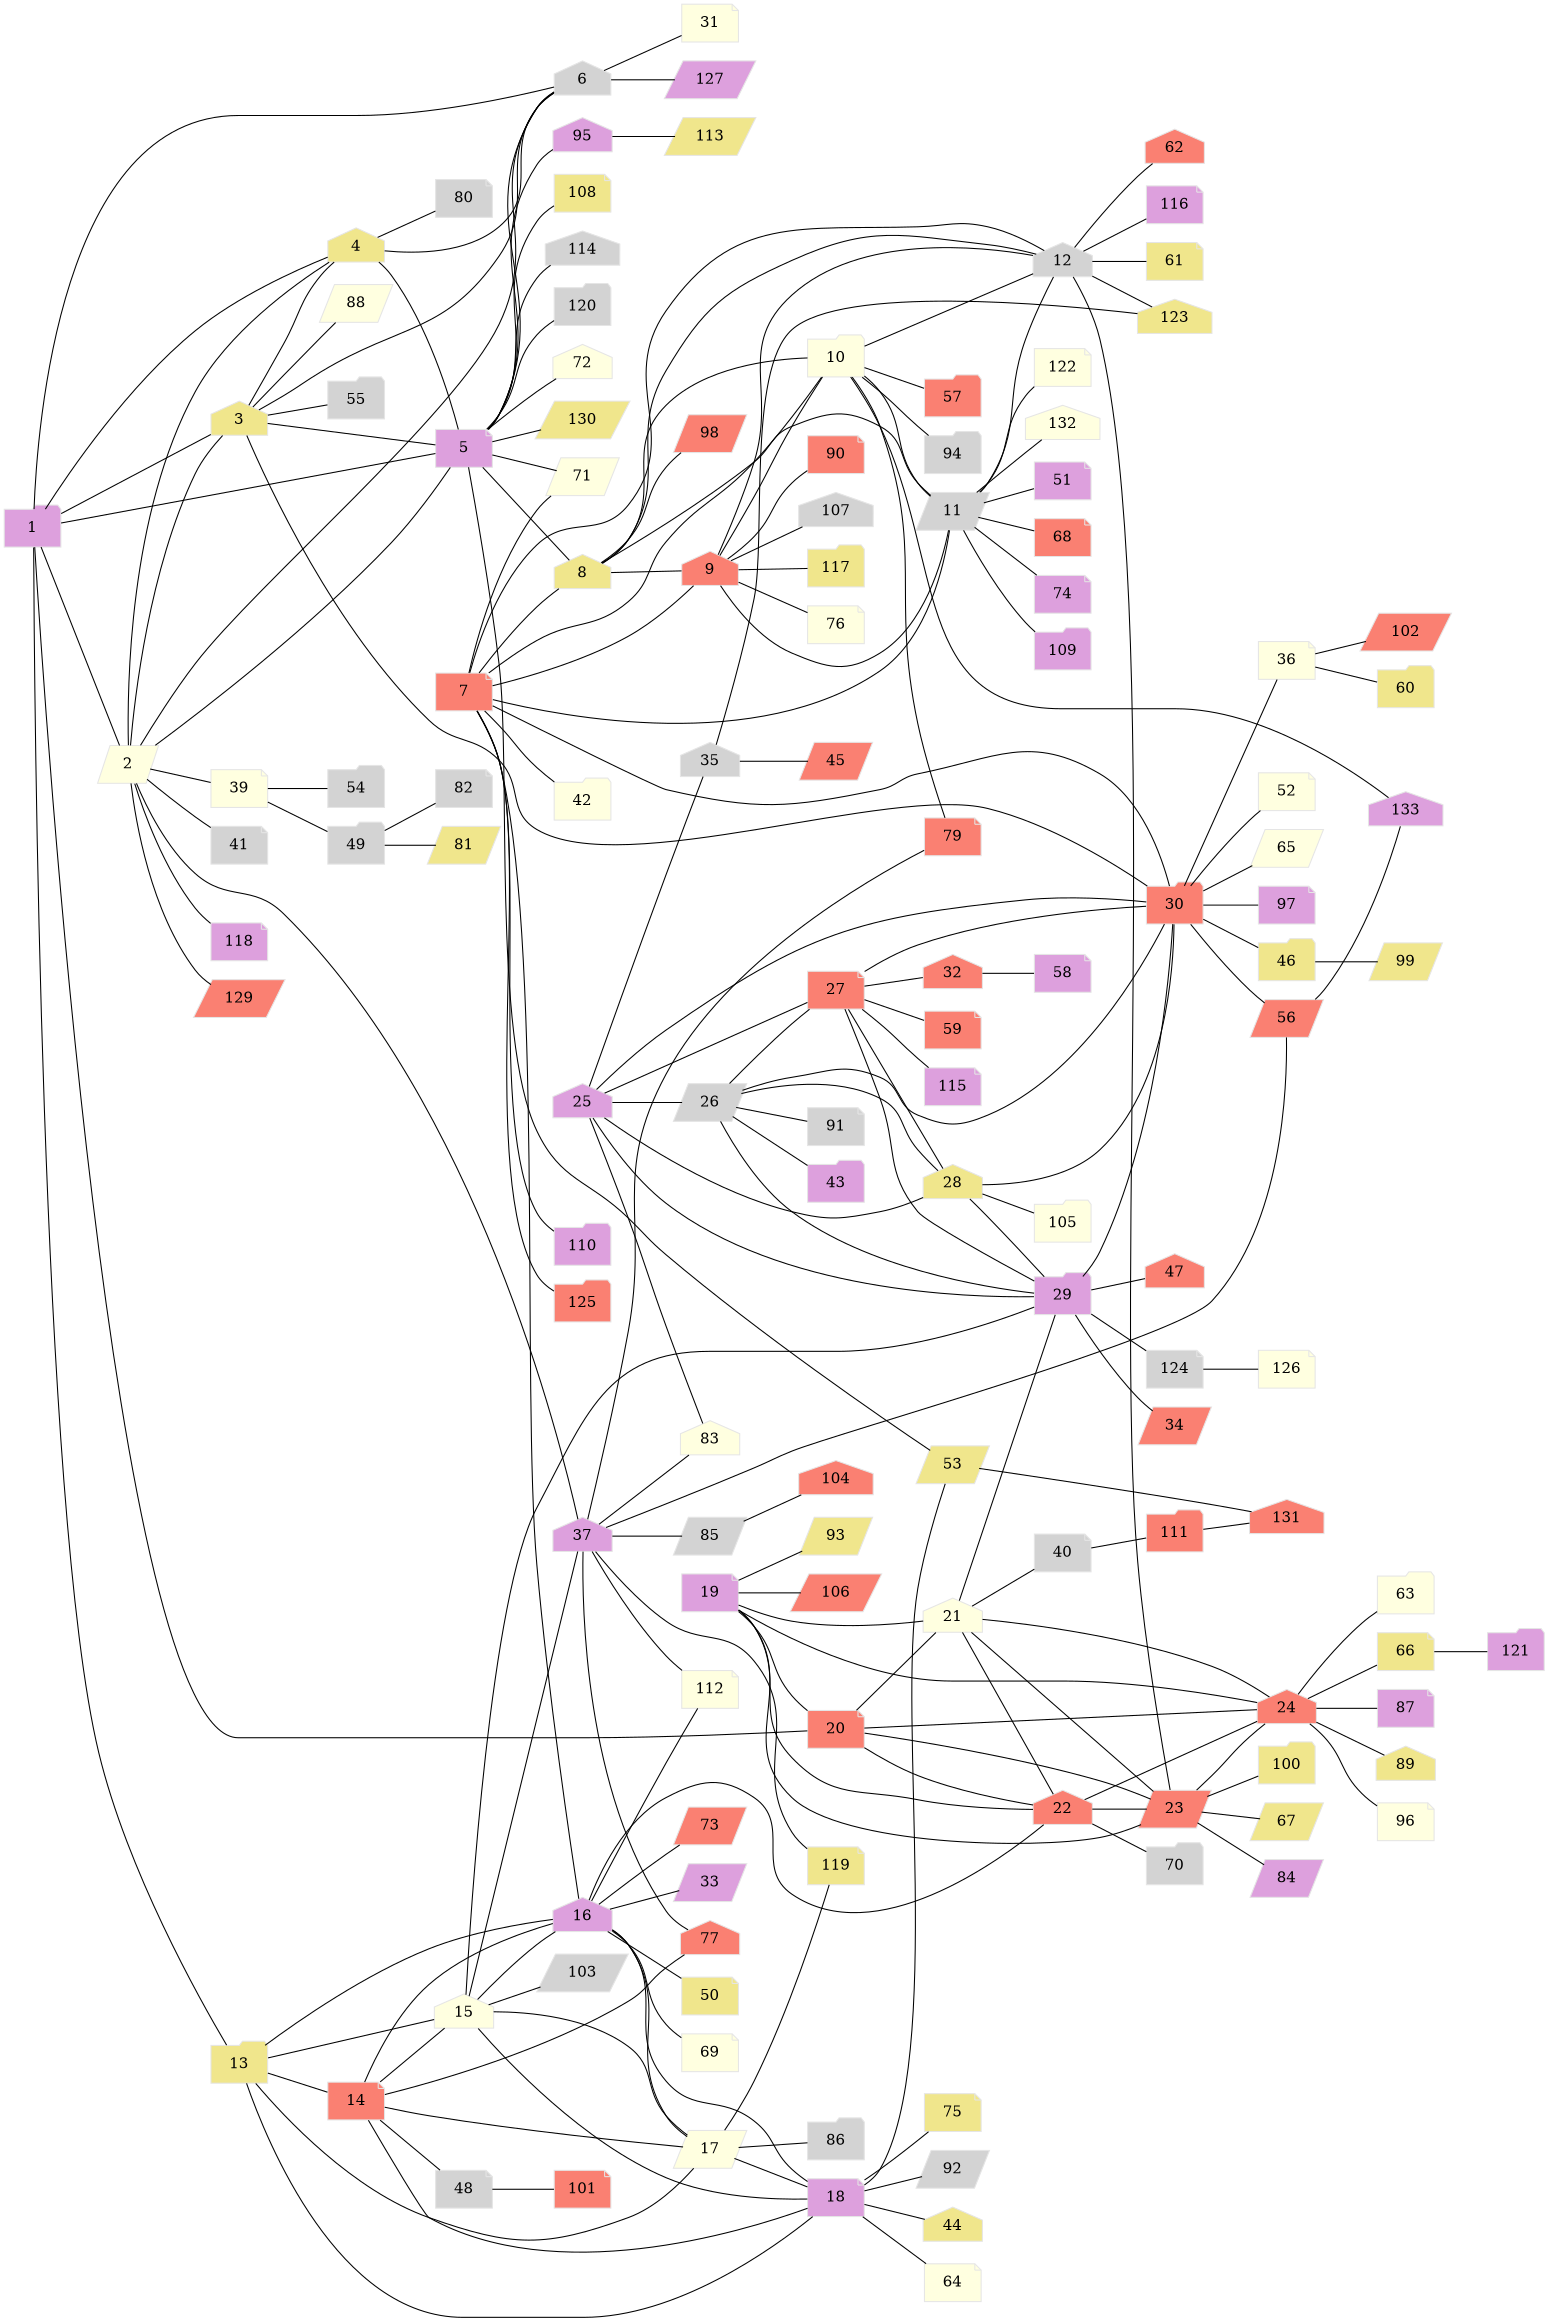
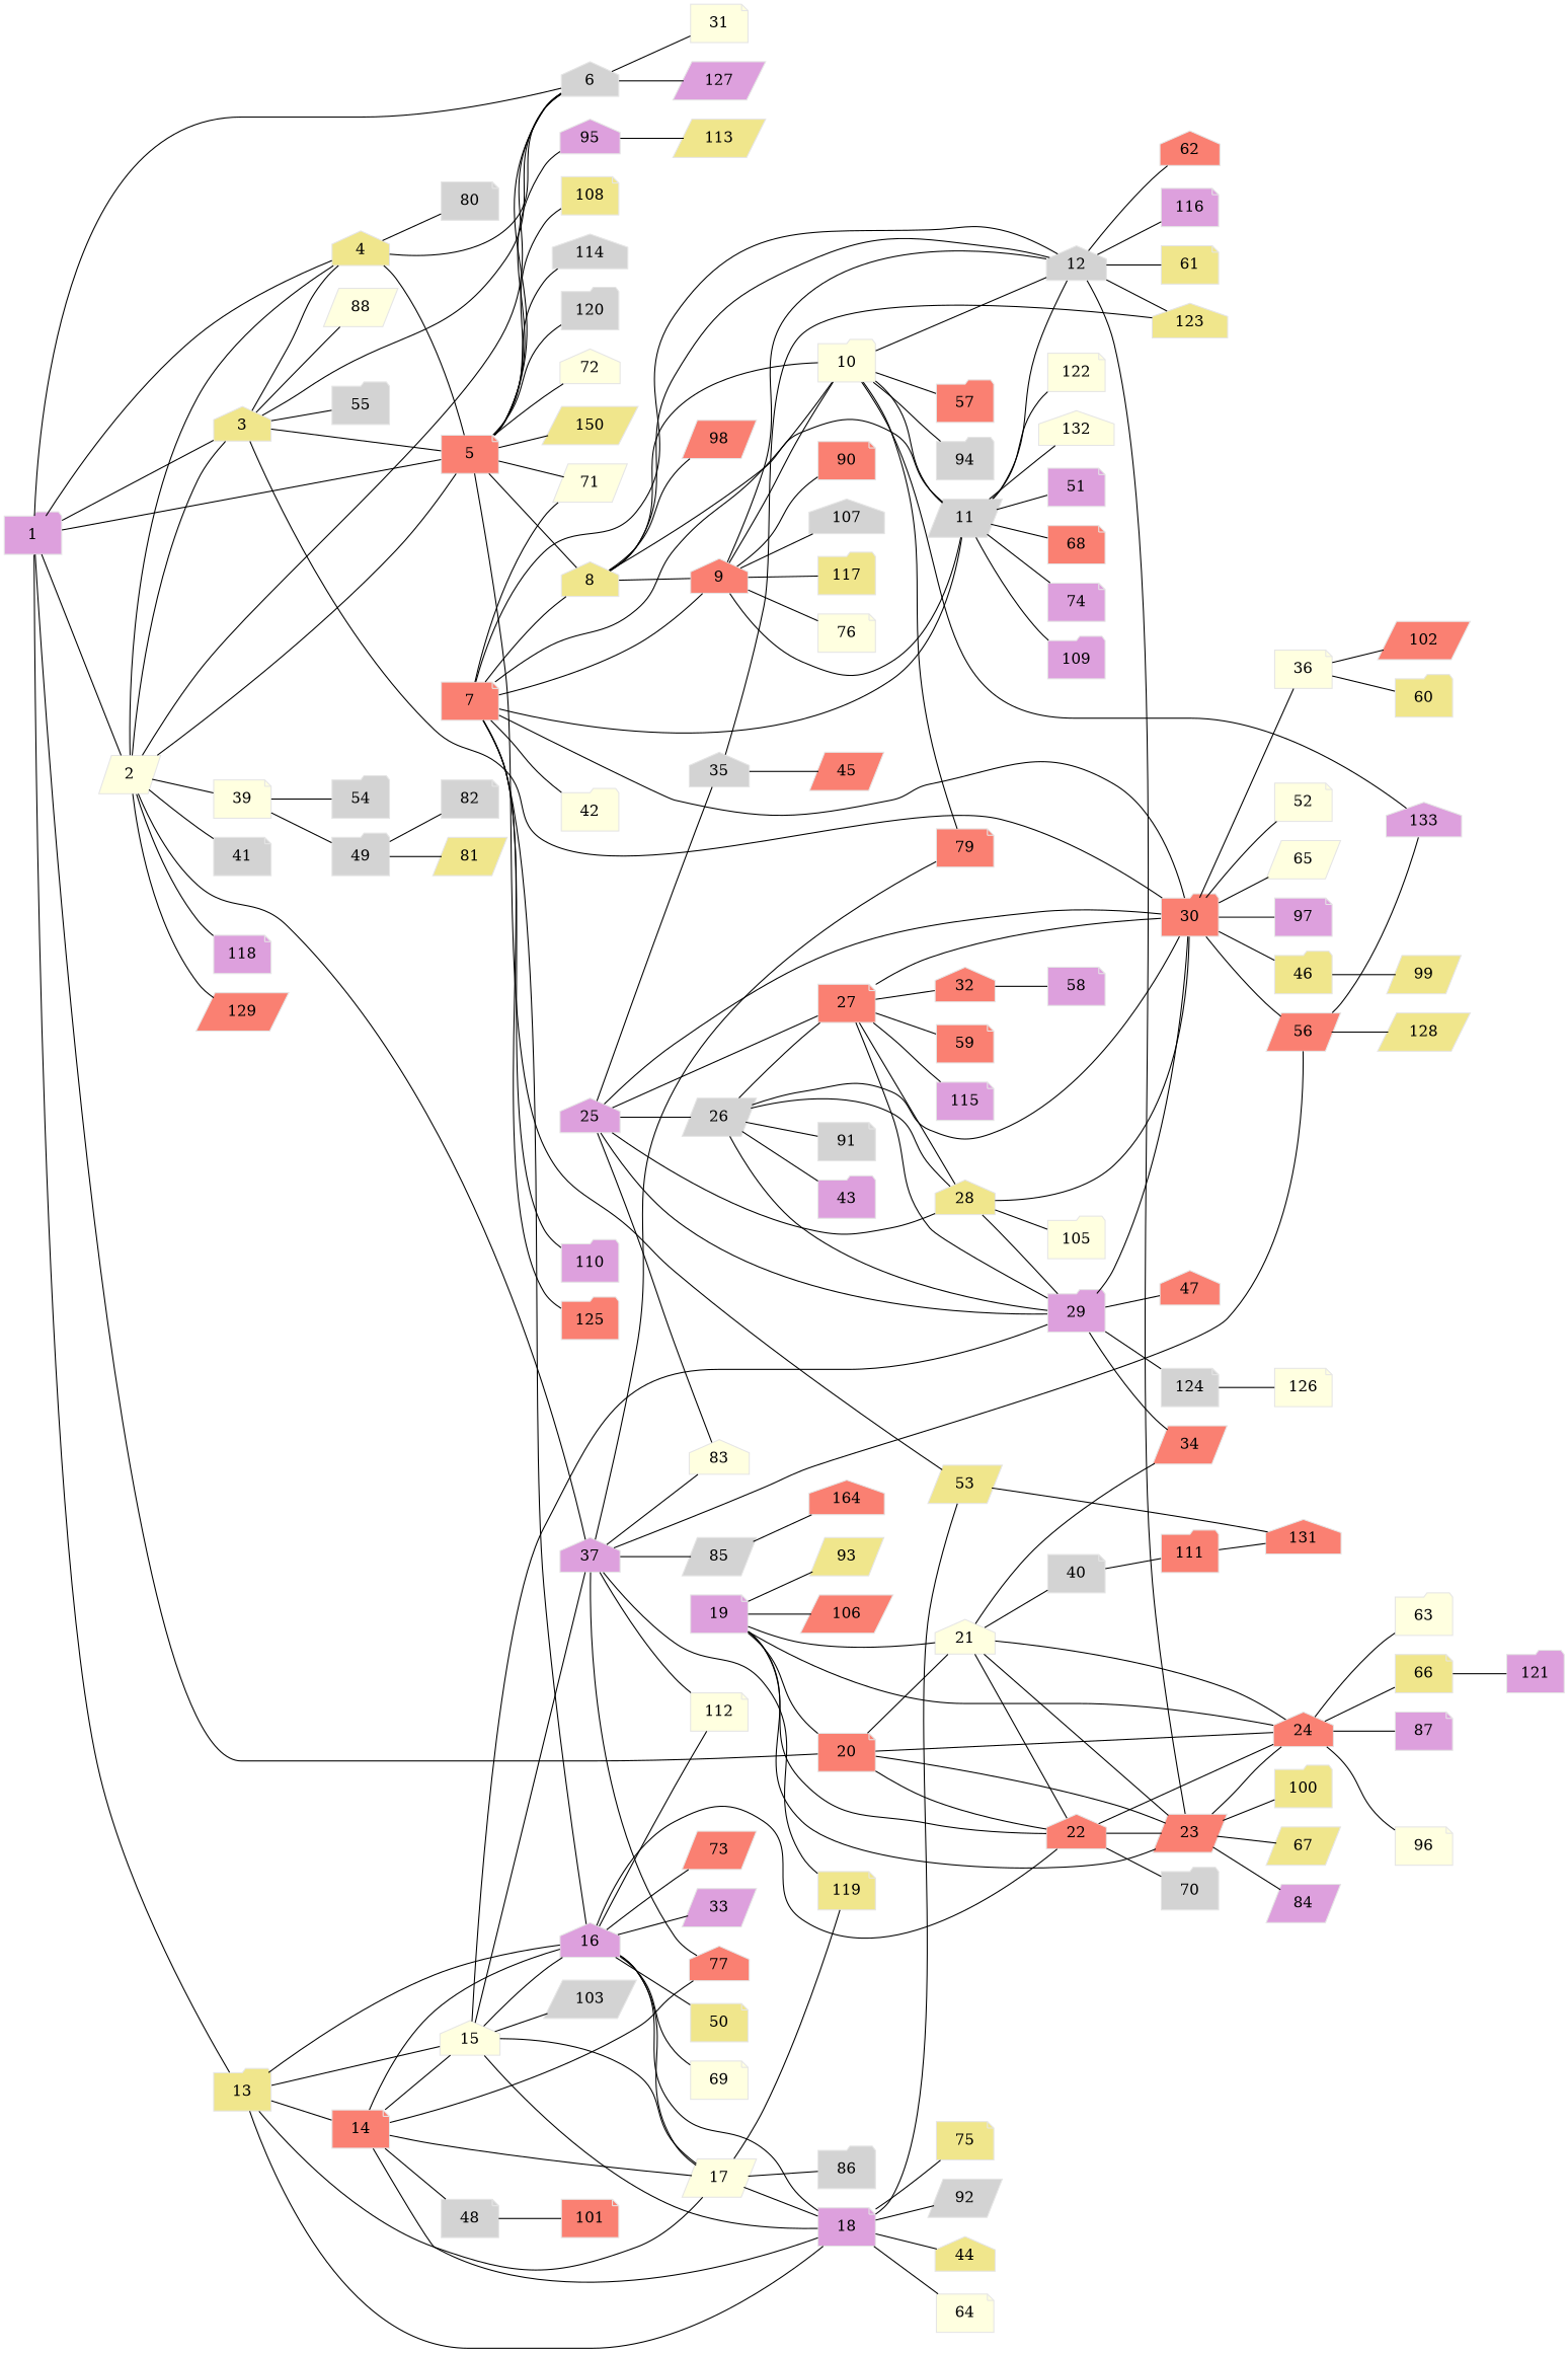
  graph {
    rankdir=LR
    node [color=gray90 fillcolor=salmon shape=note style=filled]
    1 [fillcolor=plum shape=folder]
    2 [fillcolor=lightyellow shape=parallelogram]
    3 [fillcolor=khaki shape=house]
    4 [fillcolor=khaki shape=house]
-   5 [fillcolor=plum]
+   5
    6 [fillcolor=lightgrey shape=house]
    13 [fillcolor=khaki shape=folder]
    20
    37 [fillcolor=plum shape=house]
    39 [fillcolor=lightyellow]
    41 [fillcolor=lightgrey]
    118 [fillcolor=plum]
    129 [shape=parallelogram]
    30 [shape=folder]
    55 [fillcolor=lightgrey shape=folder]
    88 [fillcolor=lightyellow shape=parallelogram]
    80 [fillcolor=lightgrey]
    8 [fillcolor=khaki shape=house]
    53 [fillcolor=khaki shape=parallelogram]
    71 [fillcolor=lightyellow shape=parallelogram]
    72 [fillcolor=lightyellow shape=house]
    95 [fillcolor=plum shape=house]
    108 [fillcolor=khaki]
    114 [fillcolor=lightgrey shape=house]
    120 [fillcolor=lightgrey shape=folder]
-   130 [fillcolor=khaki shape=parallelogram]
+   130 [fillcolor=khaki shape=parallelogram label=150]
    31 [fillcolor=lightyellow]
    127 [fillcolor=plum shape=parallelogram]
    16 [fillcolor=plum shape=house]
    14
    15 [fillcolor=lightyellow shape=house]
    17 [fillcolor=lightyellow shape=parallelogram]
    18 [fillcolor=plum]
    23 [shape=parallelogram]
    22 [shape=house]
    21 [fillcolor=lightyellow shape=house]
    24 [shape=house]
    79
    77 [shape=house]
    112 [fillcolor=lightyellow]
    119 [fillcolor=khaki]
    83 [fillcolor=lightyellow shape=house]
    56 [shape=parallelogram]
    85 [fillcolor=lightgrey shape=parallelogram]
    49 [fillcolor=lightgrey shape=folder]
    54 [fillcolor=lightgrey shape=folder]
    36 [fillcolor=lightyellow]
    46 [fillcolor=khaki shape=folder]
    52 [fillcolor=lightyellow]
    65 [fillcolor=lightyellow shape=parallelogram]
    97 [fillcolor=plum]
    9 [shape=house]
    10 [fillcolor=lightyellow shape=folder]
    11 [fillcolor=lightgrey shape=parallelogram]
    12 [fillcolor=lightgrey shape=house]
    98 [shape=parallelogram]
    131 [shape=house]
    113 [fillcolor=khaki shape=parallelogram]
    7
    42 [fillcolor=lightyellow shape=folder]
    110 [fillcolor=plum shape=folder]
    125 [shape=folder]
    76 [fillcolor=lightyellow]
    90
    107 [fillcolor=lightgrey shape=house]
    117 [fillcolor=khaki shape=folder]
    57 [shape=folder]
    94 [fillcolor=lightgrey shape=folder]
    133 [fillcolor=plum shape=house]
    51 [fillcolor=plum]
    68
    74 [fillcolor=plum]
    109 [fillcolor=plum shape=folder]
    122 [fillcolor=lightyellow]
    132 [fillcolor=lightyellow shape=house]
    61 [fillcolor=khaki]
    62 [shape=house]
    116 [fillcolor=plum]
    123 [fillcolor=khaki shape=house]
    33 [fillcolor=plum shape=parallelogram]
    50 [fillcolor=khaki]
    69 [fillcolor=lightyellow]
    73 [shape=parallelogram]
    67 [fillcolor=khaki shape=parallelogram]
    84 [fillcolor=plum shape=parallelogram]
    100 [fillcolor=khaki shape=folder]
    48 [fillcolor=lightgrey]
    29 [fillcolor=plum shape=folder]
    103 [fillcolor=lightgrey shape=parallelogram]
    86 [fillcolor=lightgrey shape=folder]
    44 [fillcolor=khaki shape=house]
    64 [fillcolor=lightyellow]
    75 [fillcolor=khaki]
    92 [fillcolor=lightgrey shape=parallelogram]
    101
    34 [shape=parallelogram]
    47 [shape=house]
    124 [fillcolor=lightgrey]
    70 [fillcolor=lightgrey shape=folder]
    19 [fillcolor=plum]
    93 [fillcolor=khaki shape=parallelogram]
    106 [shape=parallelogram]
    40 [fillcolor=lightgrey]
    63 [fillcolor=lightyellow shape=folder]
    66 [fillcolor=khaki]
    87 [fillcolor=plum]
-   89 [fillcolor=khaki shape=house]
    96 [fillcolor=lightyellow]
    111 [shape=folder]
    121 [fillcolor=plum shape=folder]
    25 [fillcolor=plum shape=house]
    26 [fillcolor=lightgrey shape=parallelogram]
    27
    28 [fillcolor=khaki shape=house]
    35 [fillcolor=lightgrey shape=house]
    43 [fillcolor=plum shape=folder]
    91 [fillcolor=lightgrey]
    32 [shape=house]
    59
    115 [fillcolor=plum]
    105 [fillcolor=lightyellow shape=folder]
    45 [shape=parallelogram]
    58 [fillcolor=plum]
    126 [fillcolor=lightyellow]
    60 [fillcolor=khaki shape=folder]
    102 [shape=parallelogram]
    99 [fillcolor=khaki shape=parallelogram]
-   104 [shape=house]
+   128 [fillcolor=khaki shape=parallelogram]
+   104 [shape=house label=164]
    81 [fillcolor=khaki shape=parallelogram]
    82 [fillcolor=lightgrey]
    1 -- 2
    1 -- 3
    1 -- 4
    1 -- 5
    1 -- 6
    1 -- 13
    1 -- 20
    2 -- 3
    2 -- 4
    2 -- 5
    2 -- 6
    2 -- 37
    2 -- 39
    2 -- 41
    2 -- 118
    2 -- 129
    3 -- 4
    3 -- 5
    3 -- 6
    3 -- 30
    3 -- 55
    3 -- 88
    4 -- 5
    4 -- 6
    4 -- 80
    5 -- 6
    5 -- 8
    5 -- 53
    5 -- 71
    5 -- 72
    5 -- 95
    5 -- 108
    5 -- 114
    5 -- 120
    5 -- 130
    6 -- 31
    6 -- 127
    13 -- 16
    13 -- 14
    13 -- 15
    13 -- 17
    13 -- 18
    20 -- 23
    20 -- 22
    20 -- 21
    20 -- 24
    37 -- 79
    37 -- 77
    37 -- 112
    37 -- 119
    37 -- 83
    37 -- 56
    37 -- 85
    39 -- 49
    39 -- 54
    30 -- 56
    30 -- 36
    30 -- 46
    30 -- 52
    30 -- 65
    30 -- 97
    8 -- 9
    8 -- 10
    8 -- 11
    8 -- 12
    8 -- 98
    53 -- 131
    95 -- 113
    16 -- 17
    16 -- 18
    16 -- 22
    16 -- 112
    16 -- 33
    16 -- 50
    16 -- 69
    16 -- 73
    14 -- 16
    14 -- 15
    14 -- 17
    14 -- 18
    14 -- 77
    14 -- 48
    15 -- 37
    15 -- 16
    15 -- 17
    15 -- 18
    15 -- 29
    15 -- 103
    17 -- 18
    17 -- 119
    17 -- 86
    18 -- 53
    18 -- 44
    18 -- 64
    18 -- 75
    18 -- 92
    23 -- 24
    23 -- 67
    23 -- 84
    23 -- 100
    22 -- 23
    22 -- 24
    22 -- 70
    21 -- 23
    21 -- 22
    21 -- 24
-   21 -- 29
+   21 -- 34
    21 -- 40
    24 -- 63
    24 -- 66
    24 -- 87
-   24 -- 89
    24 -- 96
    56 -- 133
+   56 -- 128
    85 -- 104
    49 -- 81
    49 -- 82
    36 -- 60
    36 -- 102
    46 -- 99
    9 -- 10
    9 -- 11
    9 -- 12
    9 -- 76
    9 -- 90
    9 -- 107
    9 -- 117
    10 -- 79
    10 -- 11
    10 -- 12
    10 -- 57
    10 -- 94
    10 -- 133
    11 -- 12
    11 -- 51
    11 -- 68
    11 -- 74
    11 -- 109
    11 -- 122
    11 -- 132
    12 -- 23
    12 -- 61
    12 -- 62
    12 -- 116
    12 -- 123
    7 -- 30
    7 -- 8
    7 -- 71
    7 -- 16
    7 -- 9
    7 -- 10
    7 -- 11
    7 -- 12
    7 -- 42
    7 -- 110
    7 -- 125
    48 -- 101
    29 -- 30
    29 -- 34
    29 -- 47
    29 -- 124
    124 -- 126
    19 -- 20
    19 -- 23
    19 -- 22
    19 -- 21
    19 -- 24
    19 -- 93
    19 -- 106
    40 -- 111
    66 -- 121
    111 -- 131
    25 -- 30
    25 -- 83
    25 -- 29
    25 -- 26
    25 -- 27
    25 -- 28
    25 -- 35
    26 -- 30
    26 -- 29
    26 -- 27
    26 -- 28
    26 -- 43
    26 -- 91
    27 -- 30
    27 -- 29
    27 -- 28
    27 -- 32
    27 -- 59
    27 -- 115
    28 -- 30
    28 -- 29
    28 -- 105
    35 -- 123
    35 -- 45
    32 -- 58
  }
